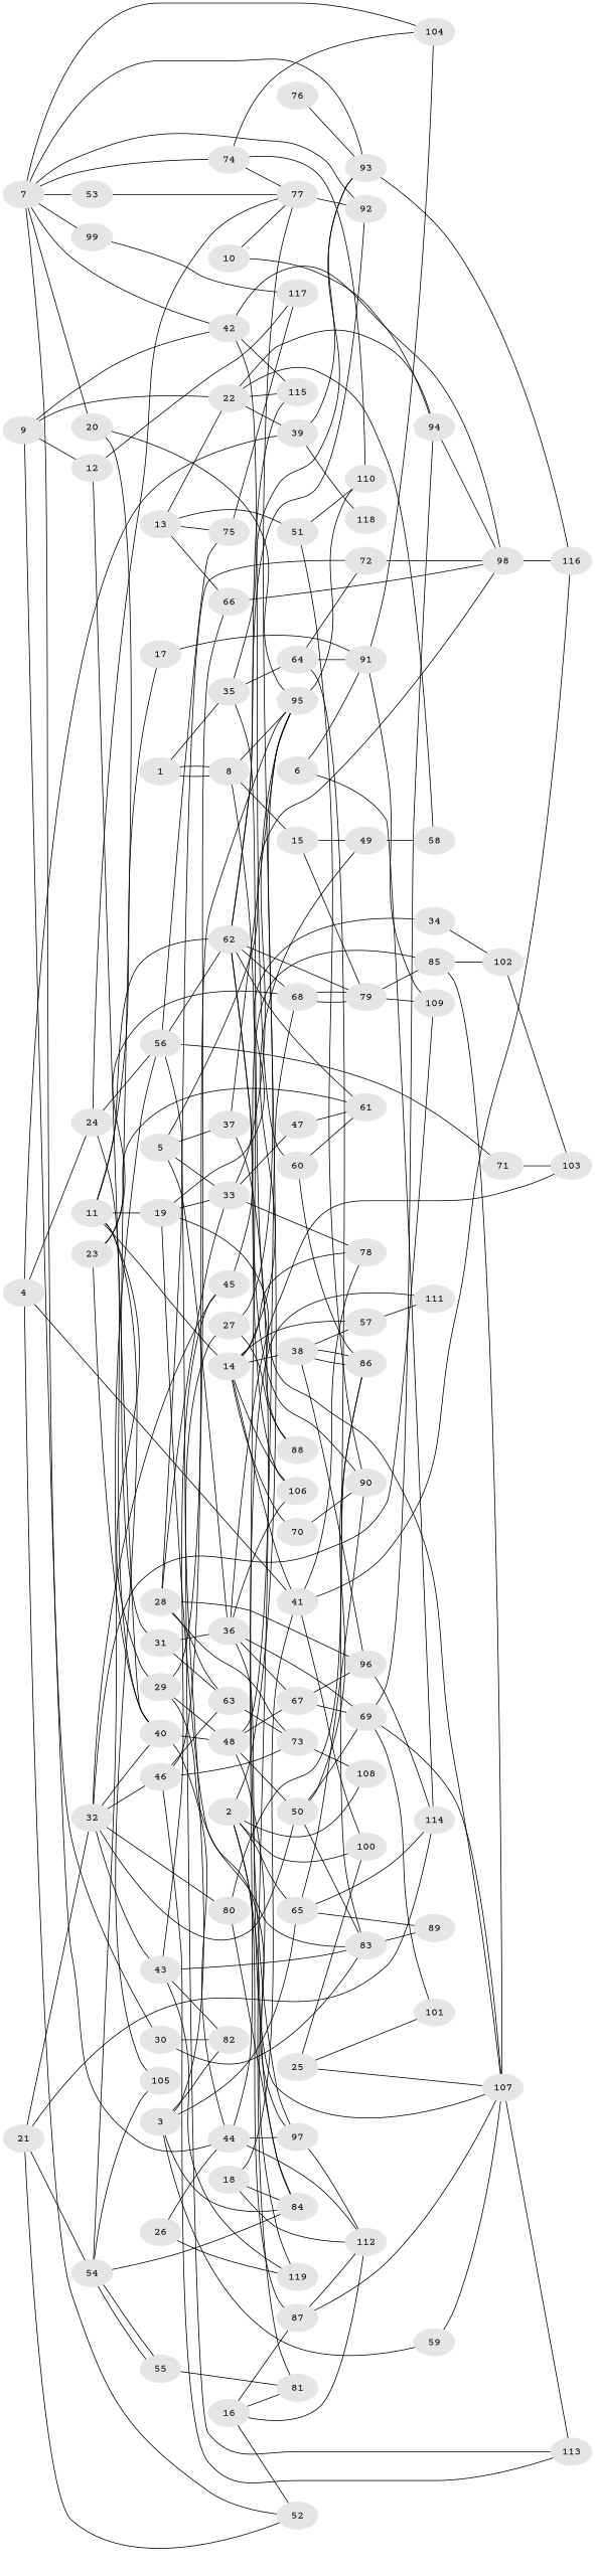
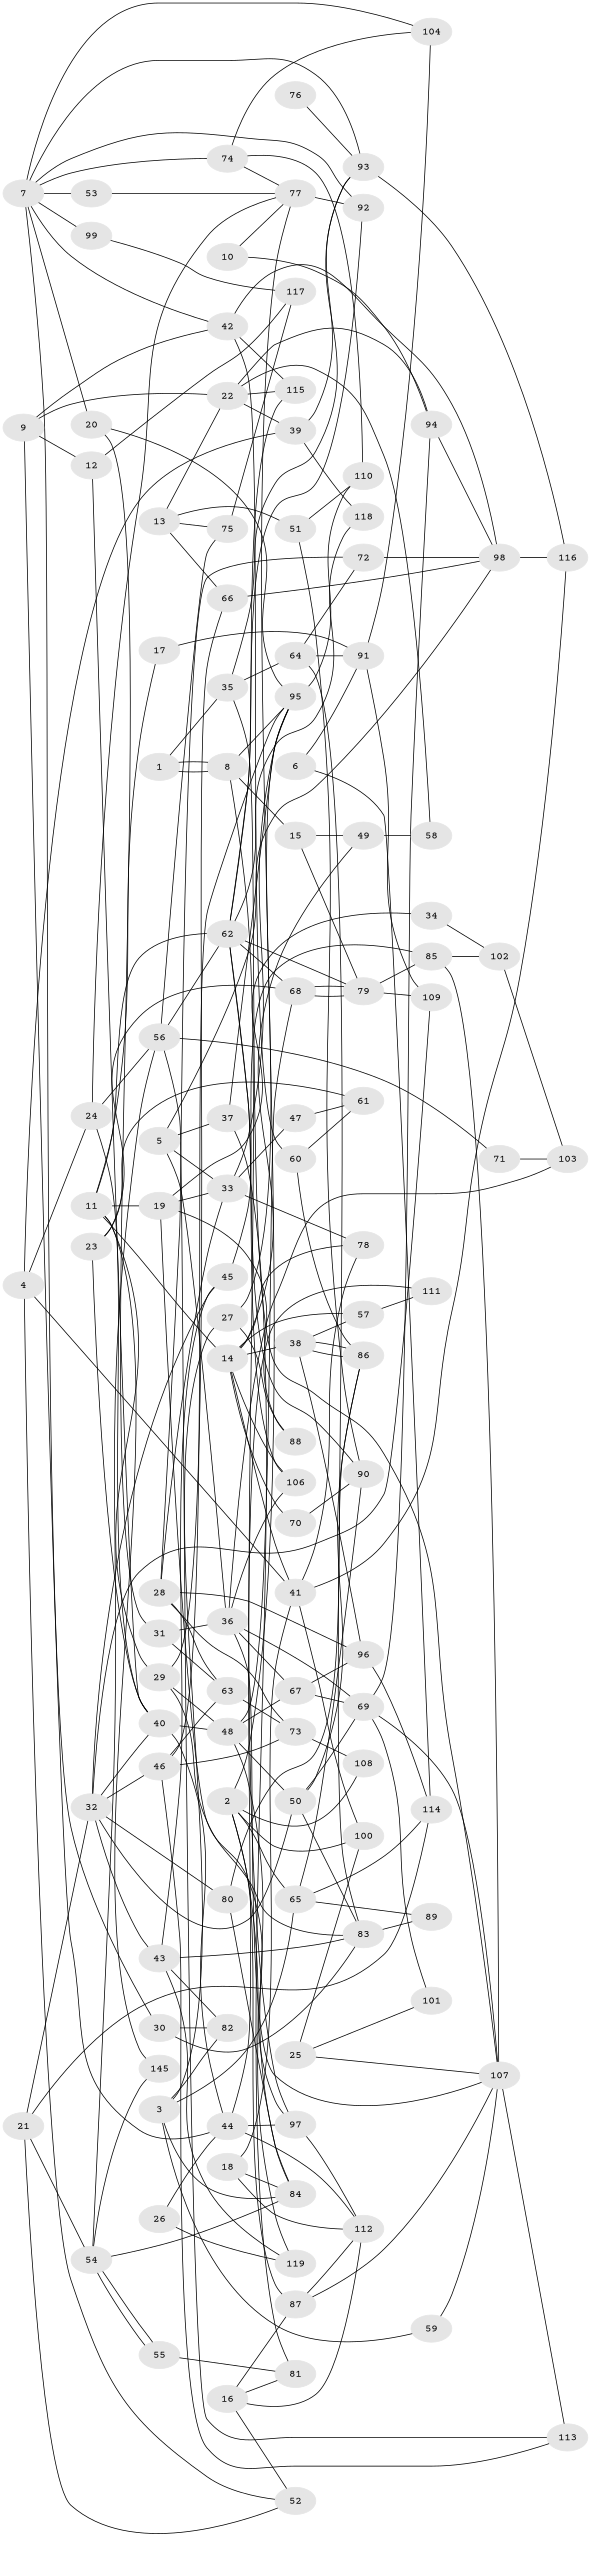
  graph {
    fontname="Courier Prime"
    rankdir=LR
    node [color=gray90 fontname="Courier Prime" style=filled]
    edge [fontname="Courier Prime"]
    1
    8
    35
    15
    95
    97
    93
    107
    64
    2
    65
    77
    87
    100
    108
    119
    114
    90
    89
    92
    112
    3
    27
    59
    82
    84
    88
    4
    24
    39
    41
    52
    40
    56
    118
    78
    116
    5
    33
    36
    37
    98
    47
    106
    67
    69
    103
    81
    6
    91
    104
    109
    7
    20
    30
    42
    53
    74
    99
    31
    83
    115
    60
    110
    117
    49
    79
    9
    12
    22
    44
    94
    58
    111
    10
    11
    14
    17
    19
    29
    62
-   105
+   105 [label=145]
    38
    57
    70
    34
    66
    48
    68
    13
    51
    75
    96
    86
    85
    16
    18
    102
    63
    21
    32
    54
    43
    45
    46
    50
    80
    55
    23
    61
    113
    71
    25
    101
    26
    28
    72
    73
    76
    1 -- 8
    1 -- 8
    1 -- 35
    8 -- 15
    8 -- 95
    8 -- 97
    35 -- 93
    35 -- 107
    35 -- 64
    15 -- 49
    15 -- 79
    95 -- 110
    97 -- 112
    93 -- 116
    107 -- 113
    64 -- 91
    64 -- 83
    64 -- 72
    2 -- 65
    2 -- 77
    2 -- 87
    2 -- 100
    2 -- 108
    2 -- 119
    65 -- 114
    65 -- 90
    65 -- 89
    77 -- 92
    87 -- 107
    87 -- 112
    3 -- 65
    3 -- 27
    3 -- 59
    3 -- 82
    3 -- 84
    27 -- 95
    27 -- 88
    59 -- 107
    4 -- 24
    4 -- 39
    4 -- 41
    4 -- 52
    24 -- 77
    24 -- 40
    24 -- 56
    39 -- 93
    39 -- 118
    41 -- 100
    41 -- 78
    41 -- 116
    40 -- 44
    40 -- 48
    56 -- 62
    56 -- 75
    56 -- 113
    56 -- 71
    5 -- 33
    5 -- 36
    5 -- 37
    5 -- 98
    33 -- 95
    33 -- 78
    33 -- 47
    36 -- 107
    36 -- 106
    36 -- 67
    36 -- 69
    36 -- 103
    37 -- 95
    37 -- 81
    98 -- 116
    47 -- 61
    67 -- 69
    67 -- 96
    69 -- 107
    69 -- 94
    69 -- 101
    6 -- 114
    6 -- 91
    91 -- 104
    91 -- 109
    7 -- 93
    7 -- 92
    7 -- 104
    7 -- 20
    7 -- 30
    7 -- 42
    7 -- 53
    7 -- 74
    7 -- 99
    20 -- 95
    20 -- 31
    30 -- 82
    30 -- 83
    42 -- 98
    42 -- 115
    42 -- 60
    53 -- 77
    74 -- 77
    74 -- 104
    74 -- 110
    99 -- 117
    31 -- 36
    31 -- 63
    83 -- 89
    60 -- 86
    60 -- 61
    49 -- 58
    79 -- 109
    79 -- 85
    9 -- 42
    9 -- 12
    9 -- 22
    9 -- 44
    12 -- 40
    12 -- 117
    22 -- 39
    22 -- 115
    22 -- 94
    22 -- 58
    44 -- 97
    44 -- 112
    44 -- 111
    94 -- 98
    10 -- 77
    10 -- 94
    11 -- 14
    11 -- 17
    11 -- 19
    11 -- 29
    11 -- 62
    11 -- 105
    14 -- 41
    14 -- 78
    14 -- 106
    14 -- 49
    14 -- 38
    14 -- 57
    14 -- 70
    17 -- 91
    19 -- 97
    19 -- 88
    19 -- 33
    19 -- 34
    29 -- 83
    29 -- 66
    29 -- 48
    62 -- 90
    62 -- 92
-   62 -- 61
+   62 -- 118
    62 -- 106
    62 -- 115
    62 -- 79
    62 -- 68
    38 -- 57
    38 -- 96
    38 -- 86
    38 -- 86
    57 -- 111
    70 -- 90
    34 -- 102
    66 -- 98
    48 -- 84
    48 -- 67
    48 -- 68
    48 -- 50
    68 -- 79
    68 -- 79
    13 -- 22
    13 -- 66
    13 -- 51
    13 -- 75
    51 -- 90
    51 -- 110
    75 -- 117
    96 -- 114
    85 -- 107
    85 -- 102
    16 -- 87
    16 -- 112
    16 -- 52
    16 -- 81
    18 -- 112
    18 -- 84
    18 -- 41
    102 -- 103
    63 -- 73
    21 -- 114
    21 -- 52
    21 -- 32
    21 -- 54
    32 -- 40
    32 -- 109
    32 -- 43
    32 -- 45
    32 -- 46
    32 -- 50
    32 -- 80
    54 -- 84
    54 -- 56
    54 -- 105
    54 -- 55
    54 -- 55
    43 -- 119
    43 -- 82
    43 -- 83
    43 -- 45
    45 -- 85
    46 -- 95
    46 -- 63
    46 -- 113
    46 -- 73
    50 -- 69
    50 -- 83
    50 -- 86
    80 -- 84
    80 -- 86
    55 -- 81
    23 -- 40
    23 -- 68
    23 -- 61
    71 -- 103
    25 -- 107
    25 -- 100
    25 -- 101
    26 -- 119
    26 -- 44
    28 -- 33
    28 -- 96
    28 -- 63
    28 -- 72
    28 -- 73
    72 -- 98
    73 -- 108
    76 -- 93
  }
